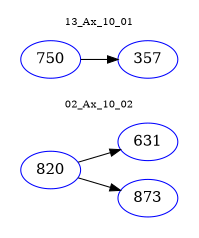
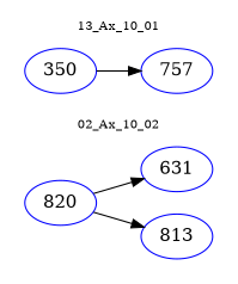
  digraph {
    rankdir=LR
    node [color=blue]
    edge [color=black]
    n1 [label=820]
-   n2 [label=873]
+   n2 [label=813]
    n3 [label=631]
-   n4 [label=750]
-   n5 [label=357]
+   n4 [label=350]
+   n5 [label=757]
    subgraph cluster_1 {
      color=white
      fontsize=10
      label="02_Ax_10_02"
      n1
      n2
      n3
    }
    subgraph cluster_2 {
      color=white
      fontsize=10
      label="13_Ax_10_01"
      n4
      n5
    }
    n1 -> n2
    n1 -> n3
    n4 -> n5
  }
